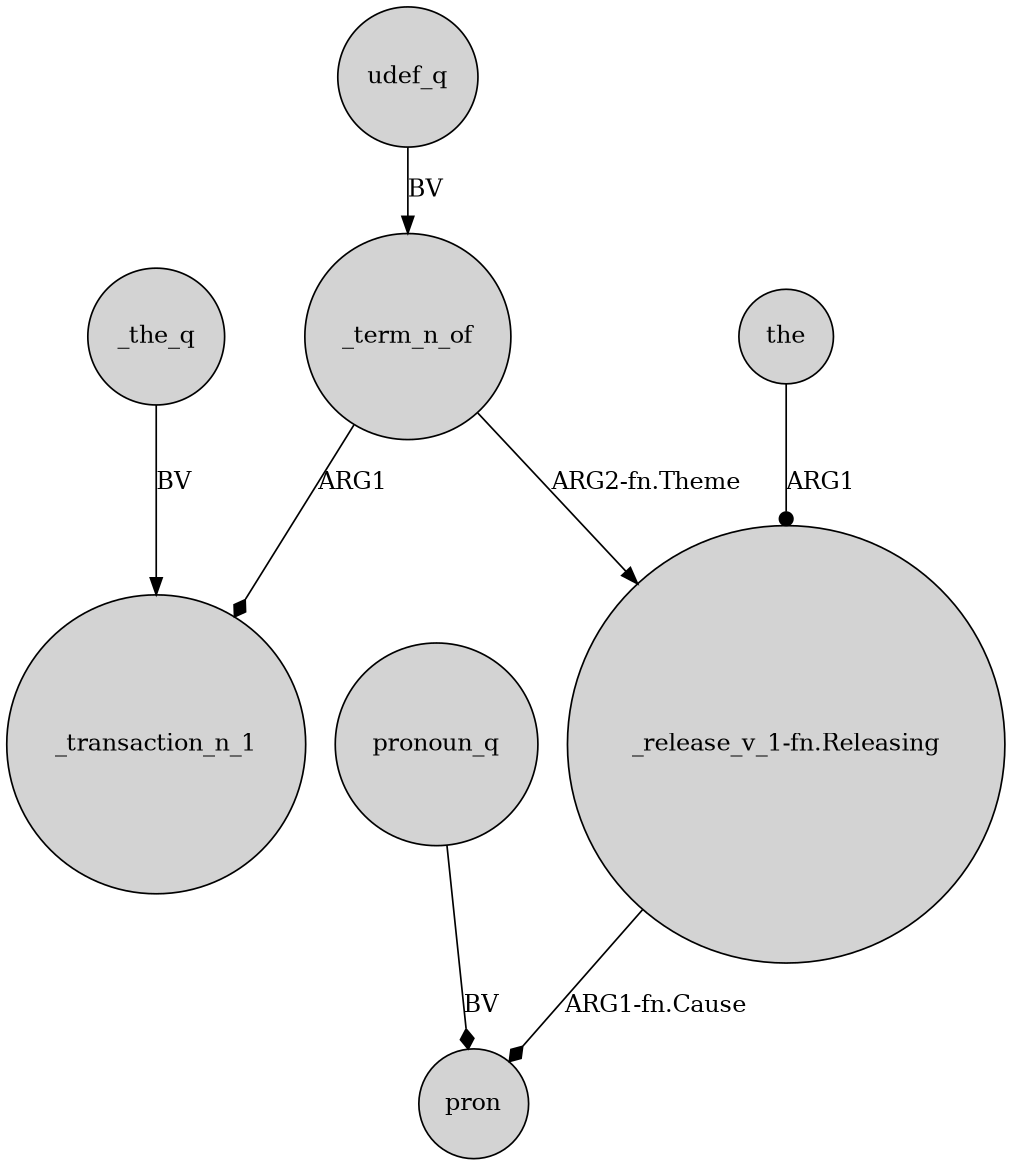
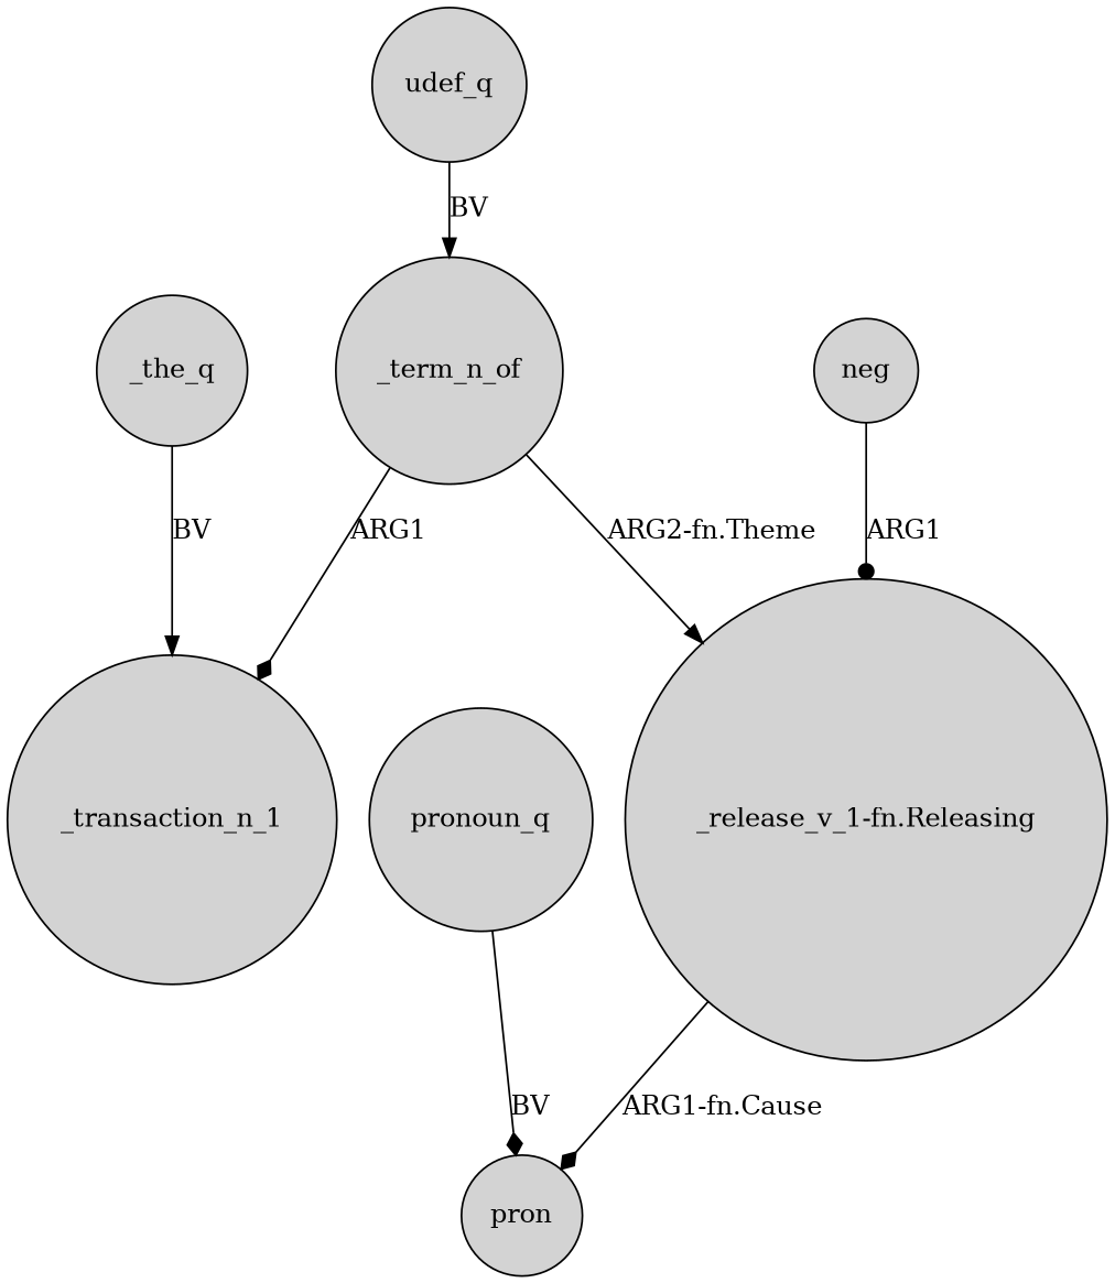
  digraph {
    node [shape=circle style=filled]
    edge [arrowhead=diamond]
    _term_n_of
    _transaction_n_1
    "_release_v_1-fn.Releasing"
    pron
    _the_q
    udef_q
-   neg [label=the]
+   neg
    pronoun_q
    _term_n_of -> _transaction_n_1 [label=ARG1]
    _term_n_of -> "_release_v_1-fn.Releasing" [arrowhead=normal label="ARG2-fn.Theme"]
    "_release_v_1-fn.Releasing" -> pron [label="ARG1-fn.Cause"]
    _the_q -> _transaction_n_1 [arrowhead=normal label=BV]
    udef_q -> _term_n_of [arrowhead=normal label=BV]
    neg -> "_release_v_1-fn.Releasing" [arrowhead=dot label=ARG1]
    pronoun_q -> pron [label=BV]
  }
